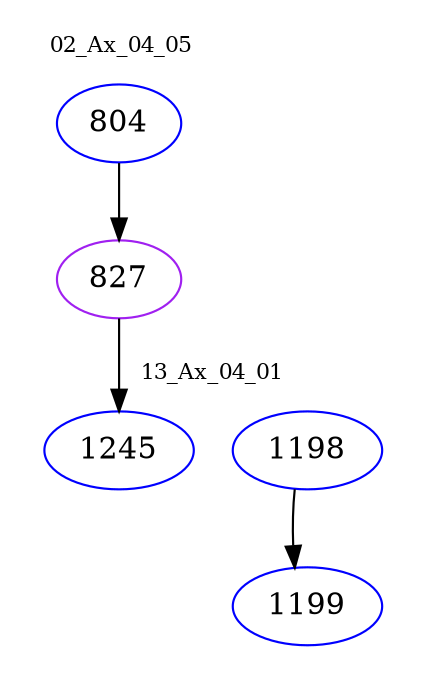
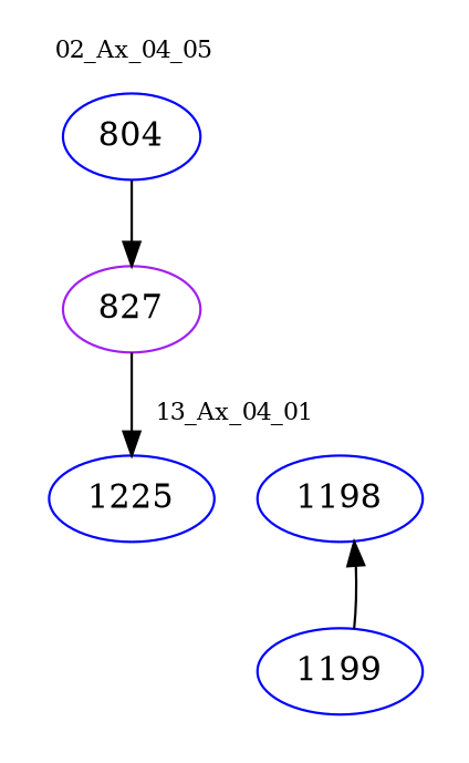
  digraph {
    node [color=blue]
    edge [color=black]
    n1 [label=1198]
    n2 [label=1199]
-   n3 [label=1245]
+   n3 [label=1225]
    n4 [label=804]
    n5 [color=purple label=827]
    subgraph cluster_1 {
      color=white
      fontsize=10
      label="13_Ax_04_01"
      n1
      n2
      n3
    }
    subgraph cluster_2 {
      color=white
      fontsize=10
      label="02_Ax_04_05"
      n4
      n5
    }
-   n1 -> n2
+   n2 -> n1
    n4 -> n5
    n5 -> n3
  }
